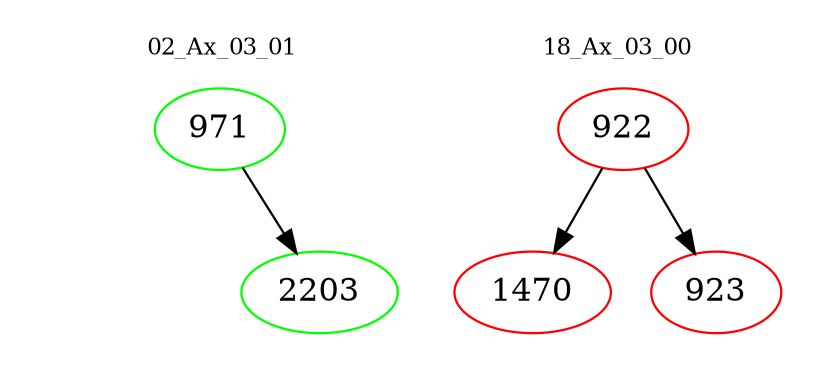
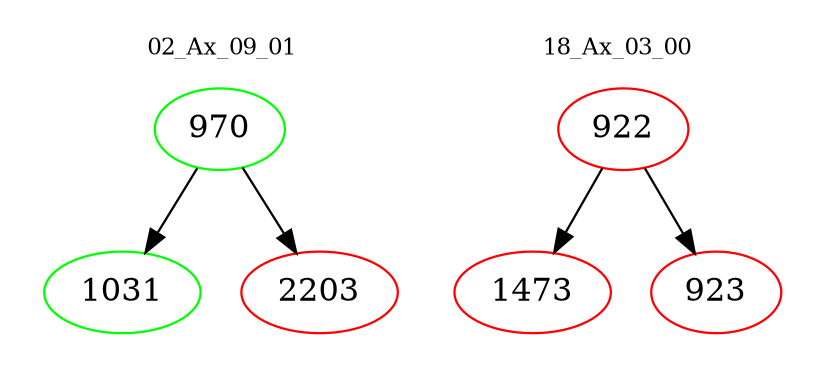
  digraph {
    node [color=red]
    edge [color=black]
-   n1 [color=green label=971]
-   n3 [color=green label=2203]
+   n1 [color=green label=970]
+   n2 [color=green label=1031]
+   n3 [label=2203]
    n4 [label=922]
-   n5 [label=1470]
+   n5 [label=1473]
    n6 [label=923]
    subgraph cluster_1 {
      color=white
      fontsize=10
-     label="02_Ax_03_01"
+     label="02_Ax_09_01"
      n1
+     n2
      n3
    }
    subgraph cluster_2 {
      color=white
      fontsize=10
      label="18_Ax_03_00"
      n4
      n5
      n6
    }
+   n1 -> n2
    n1 -> n3
    n4 -> n5
    n4 -> n6
  }
